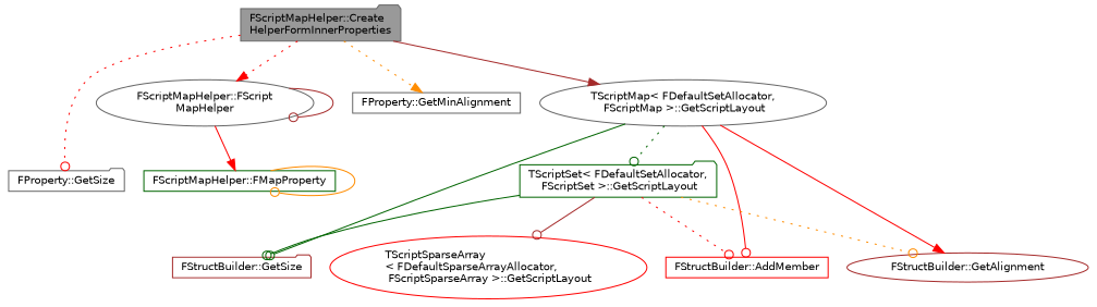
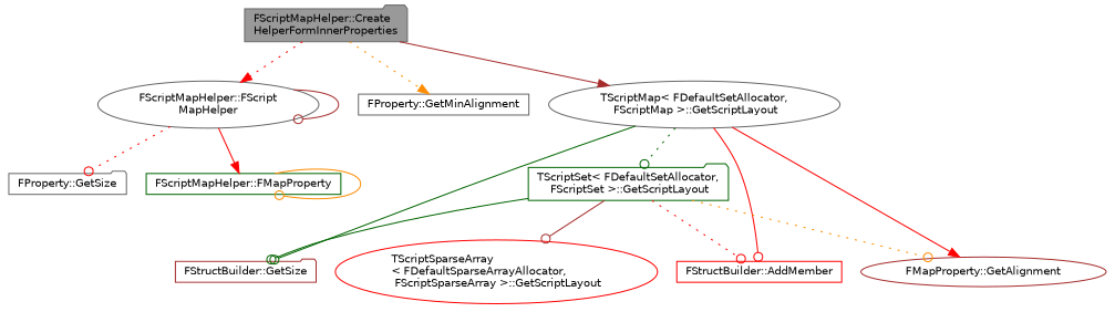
  digraph {
    rankdir=TB
    node [color=gray40 fillcolor=white fontname=Helvetica fontsize=10 shape=folder style=filled]
    edge [arrowhead=odot color=red fontname=Helvetica fontsize=10 labelfontname=Helvetica labelfontsize=10 style=solid]
    n1 [fillcolor=grey60 fontcolor=black height=0.2 label="FScriptMapHelper::Create\lHelperFormInnerProperties" width=0.4]
    n2 [height=0.2 label="FScriptMapHelper::FScript\lMapHelper" shape=ellipse width=0.4]
    n3 [height=0.2 label="FProperty::GetMinAlignment" shape=box width=0.4]
    n4 [height=0.2 label="TScriptMap\< FDefaultSetAllocator,\l FScriptMap \>::GetScriptLayout" shape=ellipse width=0.4]
    n5 [height=0.2 label="FProperty::GetSize" width=0.4]
    n6 [color=darkgreen height=0.2 label="FScriptMapHelper::FMapProperty" shape=box width=0.4]
    n7 [color=red height=0.2 label="FStructBuilder::AddMember" shape=box width=0.4]
-   n8 [color=brown height=0.2 label="FStructBuilder::GetAlignment" shape=ellipse width=0.4]
+   n8 [color=brown height=0.2 label="FMapProperty::GetAlignment" shape=ellipse width=0.4]
    n9 [color=darkgreen height=0.2 label="TScriptSet\< FDefaultSetAllocator,\l FScriptSet \>::GetScriptLayout" width=0.4]
    n10 [color=brown height=0.2 label="FStructBuilder::GetSize" width=0.4]
    n11 [color=red height=0.2 label="TScriptSparseArray\l\< FDefaultSparseArrayAllocator,\l FScriptSparseArray \>::GetScriptLayout" shape=ellipse width=0.4]
    n1 -> n2 [arrowhead=normal style=dotted]
    n1 -> n3 [arrowhead=normal color=darkorange style=dotted]
    n1 -> n4 [arrowhead=normal color=brown]
-   n1 -> n5 [style=dotted]
+   n2 -> n5 [style=dotted]
    n2 -> n2 [color=brown]
    n2 -> n6 [arrowhead=normal]
    n4 -> n7
    n4 -> n8 [arrowhead=normal]
    n4 -> n9 [color=darkgreen style=dotted]
    n4 -> n10 [color=darkgreen]
    n6 -> n6 [color=darkorange]
    n9 -> n7 [style=dotted]
    n9 -> n8 [color=darkorange style=dotted]
    n9 -> n10 [color=darkgreen]
    n9 -> n11 [color=brown]
  }
